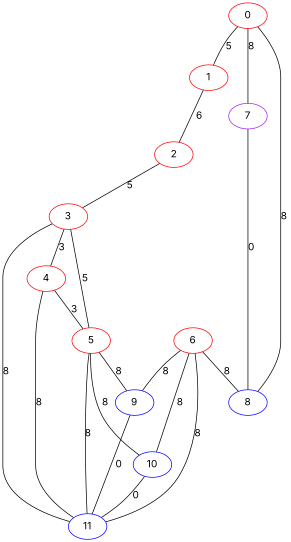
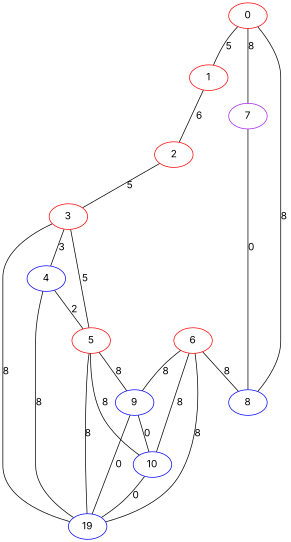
  graph {
    fontname=Inter
    node [color=red fontname=Inter weight=1]
    edge [fontname=Inter]
    0
    1
    7 [color=purple weight=4]
    8 [color=blue weight=3]
    2
    3
-   4
+   4 [color=blue]
    5
-   11 [color=blue weight=3]
+   11 [color=blue weight=3 label=19]
    10 [color=blue weight=3]
    9 [color=blue weight=3]
    6
    0 -- 1 [label=5]
    0 -- 7 [label=8]
    0 -- 8 [label=8]
    1 -- 2 [label=6]
    7 -- 8 [label=0]
    2 -- 3 [label=5]
    3 -- 4 [label=3]
    3 -- 5 [label=5]
    3 -- 11 [label=8]
-   4 -- 5 [label=3]
+   4 -- 5 [label=2]
    4 -- 11 [label=8]
    5 -- 11 [label=8]
    5 -- 10 [label=8]
    5 -- 9 [label=8]
    10 -- 11 [label=0]
    9 -- 11 [label=0]
+   9 -- 10 [label=0]
    6 -- 8 [label=8]
    6 -- 11 [label=8]
    6 -- 10 [label=8]
    6 -- 9 [label=8]
  }
